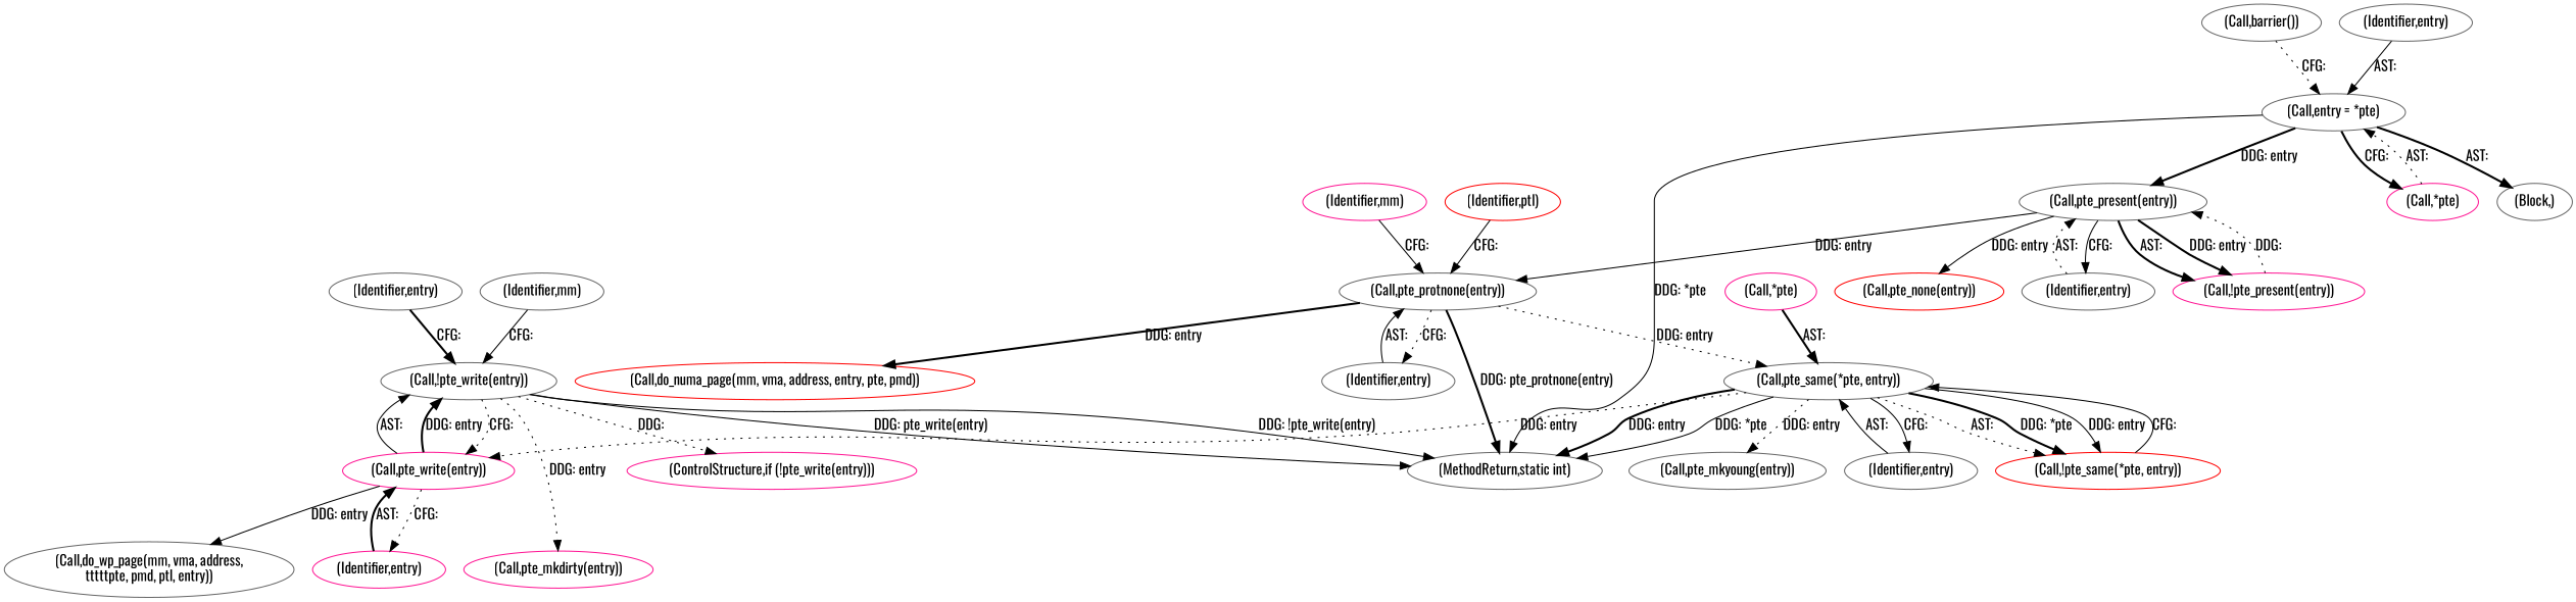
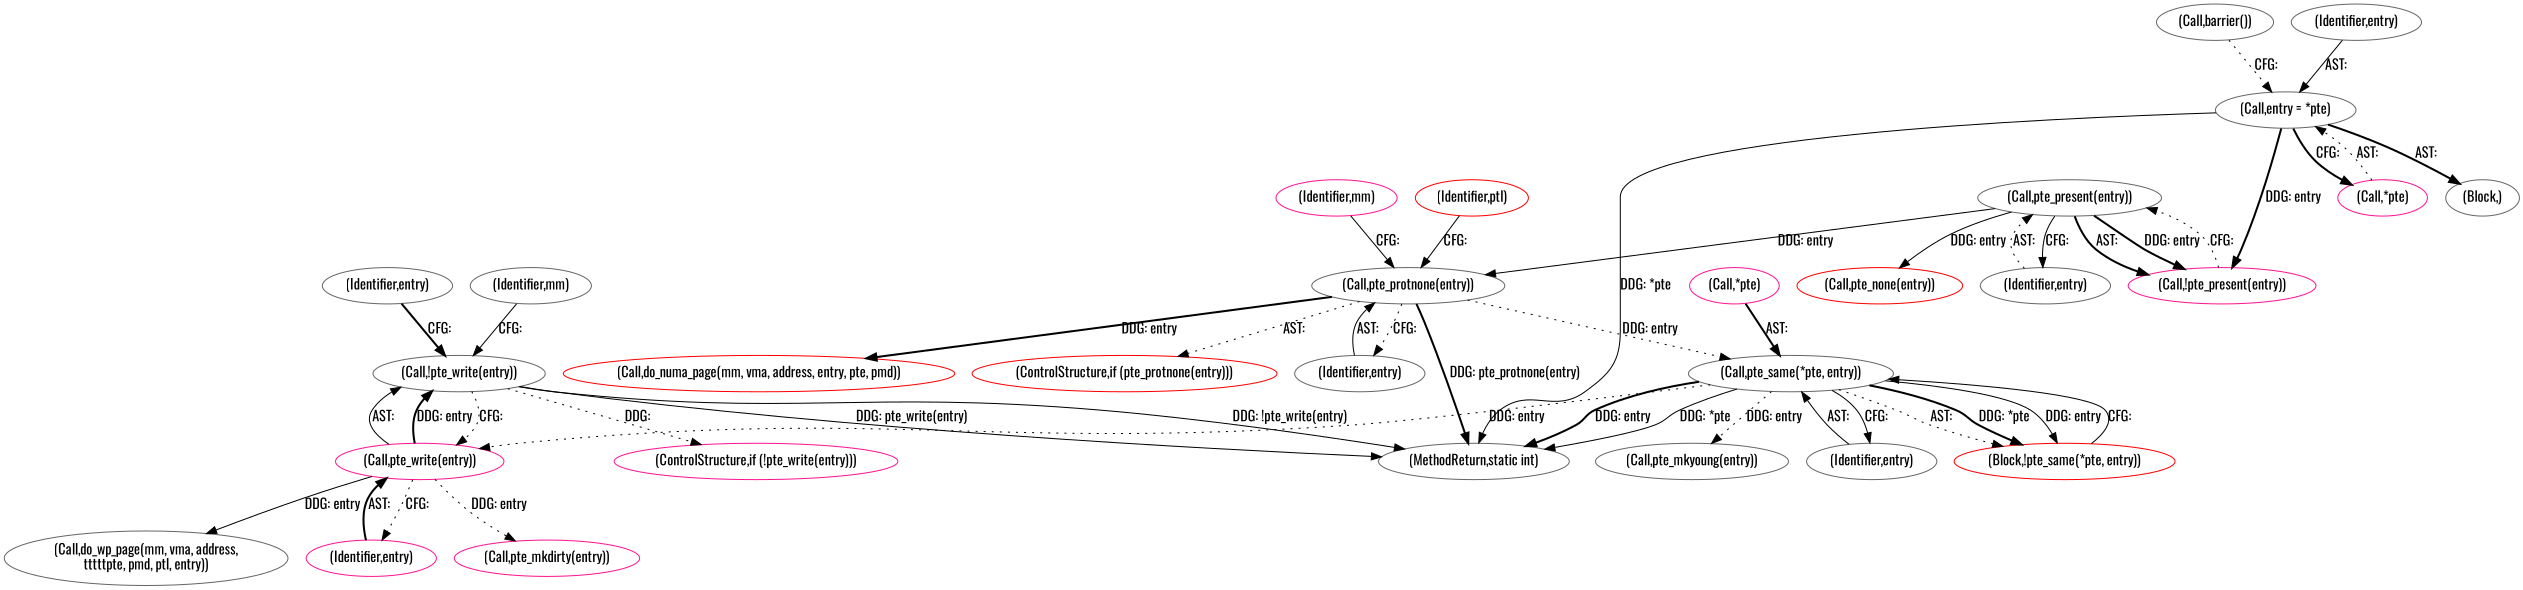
  digraph {
    fontname=Oswald
    node [color=gray40 fontname=Oswald]
    edge [fontname=Oswald style=solid]
    n1 [label="(Call,!pte_write(entry))"]
    n2 [color=deeppink label="(Call,pte_write(entry))"]
    n3 [color=deeppink label="(ControlStructure,if (!pte_write(entry)))"]
    n4 [label="(MethodReturn,static int)"]
    n5 [color=deeppink label="(Identifier,entry)"]
    n6 [label="(Call,do_wp_page(mm, vma, address,\n\t\t\t\t\tpte, pmd, ptl, entry))"]
    n7 [color=deeppink label="(Call,pte_mkdirty(entry))"]
    n8 [label="(Call,pte_same(*pte, entry))"]
-   n9 [color=red label="(Call,!pte_same(*pte, entry))"]
+   n9 [color=red label="(Block,!pte_same(*pte, entry))"]
    n10 [label="(Call,pte_mkyoung(entry))"]
    n11 [label="(Identifier,entry)"]
    n12 [label="(Call,pte_protnone(entry))"]
+   n13 [color=red label="(ControlStructure,if (pte_protnone(entry)))"]
    n14 [label="(Identifier,entry)"]
    n15 [color=red label="(Call,do_numa_page(mm, vma, address, entry, pte, pmd))"]
    n16 [label="(Call,pte_present(entry))"]
    n17 [color=deeppink label="(Call,!pte_present(entry))"]
    n18 [color=red label="(Call,pte_none(entry))"]
    n19 [label="(Identifier,entry)"]
    n20 [label="(Call,entry = *pte)"]
    n21 [color=deeppink label="(Call,*pte)"]
    n22 [label="(Block,)"]
    n23 [label="(Call,barrier())"]
    n24 [color=deeppink label="(Identifier,mm)"]
    n25 [color=red label="(Identifier,ptl)"]
    n26 [color=deeppink label="(Call,*pte)"]
    n27 [label="(Identifier,entry)"]
    n28 [label="(Identifier,entry)"]
    n29 [label="(Identifier,mm)"]
    n1 -> n2 [label="CFG: " style=dotted]
    n1 -> n3 [label="DDG: " style=dotted]
    n1 -> n4 [label="DDG: !pte_write(entry)"]
    n1 -> n4 [label="DDG: pte_write(entry)"]
    n2 -> n1 [label="AST: "]
    n2 -> n1 [label="DDG: entry" style=bold]
    n2 -> n5 [label="CFG: " style=dotted]
    n2 -> n6 [label="DDG: entry"]
-   n1 -> n7 [label="DDG: entry" style=dotted]
+   n2 -> n7 [label="DDG: entry" style=dotted]
    n5 -> n2 [label="AST: " style=bold]
    n8 -> n2 [label="DDG: entry" style=dotted]
    n8 -> n4 [label="DDG: *pte"]
    n8 -> n4 [label="DDG: entry" style=bold]
    n8 -> n9 [label="AST: " style=dotted]
    n8 -> n9 [label="DDG: *pte" style=bold]
    n8 -> n9 [label="DDG: entry"]
    n8 -> n10 [label="DDG: entry" style=dotted]
    n8 -> n11 [label="CFG: "]
    n9 -> n8 [label="CFG: "]
    n11 -> n8 [label="AST: "]
    n12 -> n4 [label="DDG: pte_protnone(entry)" style=bold]
    n12 -> n8 [label="DDG: entry" style=dotted]
+   n12 -> n13 [label="AST: " style=dotted]
    n12 -> n14 [label="CFG: " style=dotted]
    n12 -> n15 [label="DDG: entry" style=bold]
    n14 -> n12 [label="AST: "]
    n16 -> n12 [label="DDG: entry"]
    n16 -> n17 [label="AST: " style=bold]
    n16 -> n17 [label="DDG: entry" style=bold]
    n16 -> n18 [label="DDG: entry"]
    n16 -> n19 [label="CFG: "]
-   n17 -> n16 [label="DDG: " style=dotted]
+   n17 -> n16 [label="CFG: " style=dotted]
    n19 -> n16 [label="AST: " style=dotted]
    n20 -> n4 [label="DDG: *pte"]
-   n20 -> n16 [label="DDG: entry" style=bold]
+   n20 -> n17 [label="DDG: entry" style=bold]
    n20 -> n21 [label="CFG: " style=bold]
    n20 -> n22 [label="AST: " style=bold]
    n21 -> n20 [label="AST: " style=dotted]
    n23 -> n20 [label="CFG: " style=dotted]
    n24 -> n12 [label="CFG: "]
    n25 -> n12 [label="CFG: "]
    n26 -> n8 [label="AST: " style=bold]
    n27 -> n1 [label="CFG: " style=bold]
    n28 -> n20 [label="AST: "]
    n29 -> n1 [label="CFG: "]
  }
